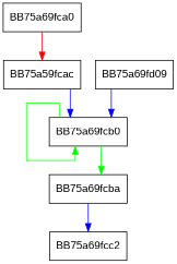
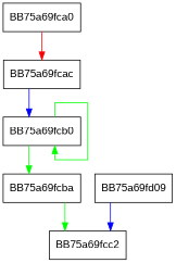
  digraph {
    fontname="Liberation Sans"
    splines=ortho
    node [fontname="Liberation Sans" shape=box]
    edge [color=blue fontname="Liberation Sans"]
    BB75a69fca0
-   BB75a69fcac [label=BB75a59fcac]
+   BB75a69fcac
    BB75a69fd09
    BB75a69fcc2
    BB75a69fcb0
    BB75a69fcba
    BB75a69fca0 -> BB75a69fcac [color=red]
    BB75a69fcac -> BB75a69fcb0
-   BB75a69fd09 -> BB75a69fcb0
+   BB75a69fd09 -> BB75a69fcc2
    BB75a69fcb0 -> BB75a69fcb0 [color=green]
    BB75a69fcb0 -> BB75a69fcba [color=green]
-   BB75a69fcba -> BB75a69fcc2
+   BB75a69fcba -> BB75a69fcc2 [color=green]
  }
